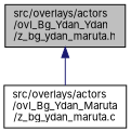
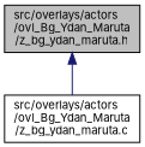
  digraph {
    fontname=Inter
    node [color=black fontname=Inter fontsize=10 shape=record style=filled]
-   n1 [fillcolor=grey75 fontcolor=black height=0.2 label="src/overlays/actors\l/ovl_Bg_Ydan_Ydan\l/z_bg_ydan_maruta.h" width=0.4]
+   n1 [fillcolor=grey75 fontcolor=black height=0.2 label="src/overlays/actors\l/ovl_Bg_Ydan_Maruta\l/z_bg_ydan_maruta.h" width=0.4]
    n2 [fillcolor=white height=0.2 label="src/overlays/actors\l/ovl_Bg_Ydan_Maruta\l/z_bg_ydan_maruta.c" width=0.4]
    n1 -> n2 [color=midnightblue dir=back fontname=Inter fontsize=10 labelfontname=Helvetica labelfontsize=10 style=solid]
  }
